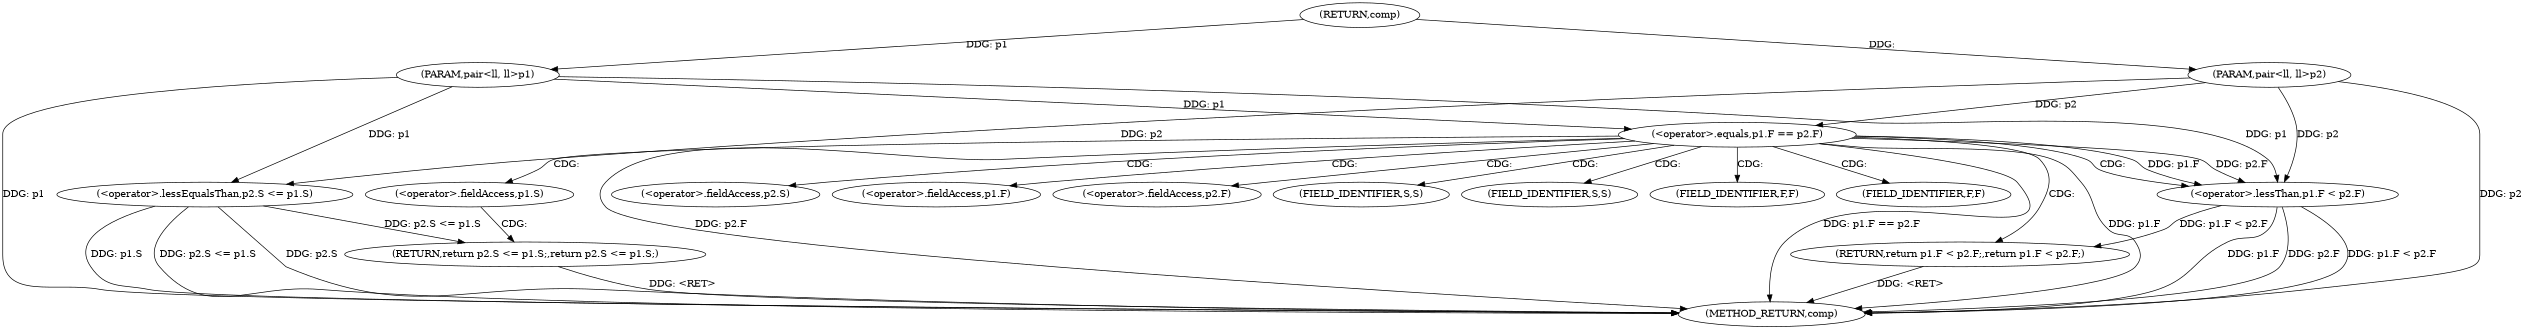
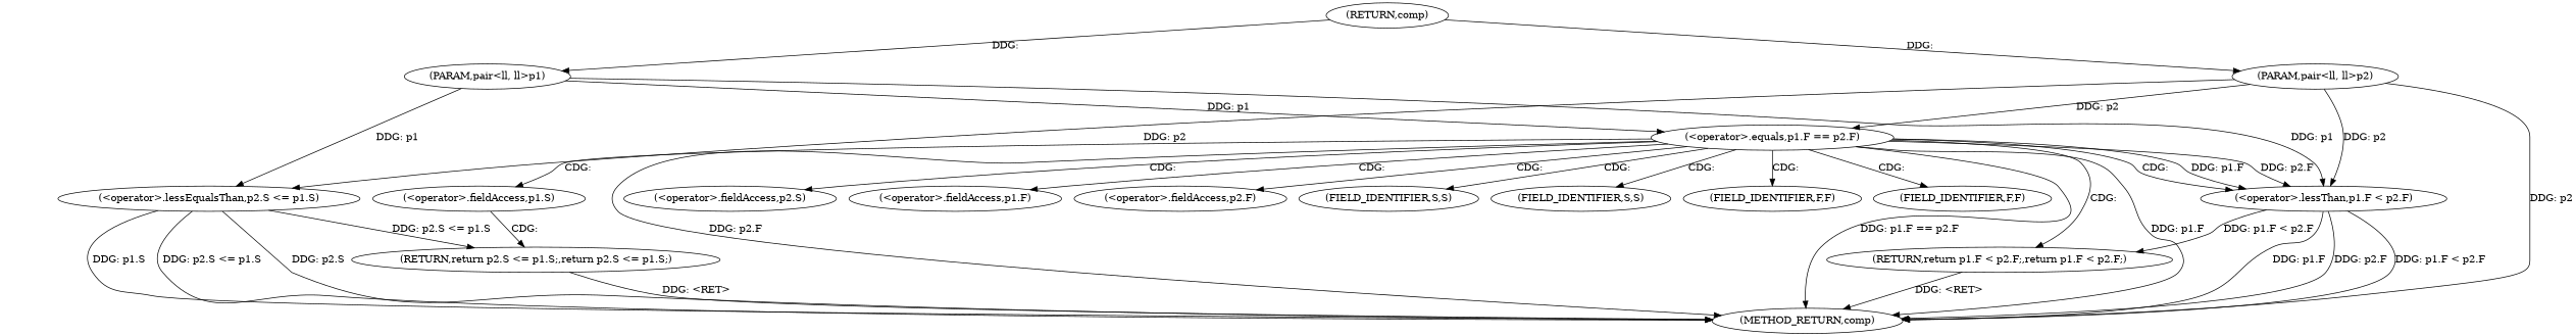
  digraph {
    n1 [label="(RETURN,comp)"]
    n2 [label="(PARAM,pair<ll, ll>p1)"]
    n3 [label="(PARAM,pair<ll, ll>p2)"]
    n4 [label="(METHOD_RETURN,comp)"]
    n5 [label="(<operator>.equals,p1.F == p2.F)"]
    n6 [label="(<operator>.lessEqualsThan,p2.S <= p1.S)"]
    n7 [label="(<operator>.lessThan,p1.F < p2.F)"]
    n8 [label="(RETURN,return p1.F < p2.F;,return p1.F < p2.F;)"]
    n9 [label="(<operator>.fieldAccess,p2.S)"]
    n10 [label="(<operator>.fieldAccess,p1.S)"]
    n11 [label="(<operator>.fieldAccess,p1.F)"]
    n12 [label="(<operator>.fieldAccess,p2.F)"]
    n13 [label="(FIELD_IDENTIFIER,S,S)"]
    n14 [label="(FIELD_IDENTIFIER,S,S)"]
    n15 [label="(FIELD_IDENTIFIER,F,F)"]
    n16 [label="(FIELD_IDENTIFIER,F,F)"]
    n17 [label="(RETURN,return p2.S <= p1.S;,return p2.S <= p1.S;)"]
-   n1 -> n2 [label="DDG: p1"]
+   n1 -> n2 [label="DDG: "]
    n1 -> n3 [label="DDG: "]
-   n2 -> n4 [label="DDG: p1"]
    n2 -> n5 [label="DDG: p1"]
    n2 -> n6 [label="DDG: p1"]
    n2 -> n7 [label="DDG: p1"]
    n3 -> n4 [label="DDG: p2"]
    n3 -> n5 [label="DDG: p2"]
    n3 -> n6 [label="DDG: p2"]
    n3 -> n7 [label="DDG: p2"]
    n5 -> n4 [label="DDG: p1.F"]
    n5 -> n4 [label="DDG: p2.F"]
    n5 -> n4 [label="DDG: p1.F == p2.F"]
    n5 -> n7 [label="DDG: p1.F"]
    n5 -> n7 [label="DDG: p2.F"]
    n5 -> n7 [label="CDG: "]
    n5 -> n8 [label="CDG: "]
    n5 -> n9 [label="CDG: "]
    n5 -> n10 [label="CDG: "]
    n5 -> n11 [label="CDG: "]
    n5 -> n12 [label="CDG: "]
    n5 -> n13 [label="CDG: "]
    n5 -> n14 [label="CDG: "]
    n5 -> n15 [label="CDG: "]
    n5 -> n16 [label="CDG: "]
    n6 -> n4 [label="DDG: p2.S"]
    n6 -> n4 [label="DDG: p1.S"]
    n6 -> n4 [label="DDG: p2.S <= p1.S"]
    n6 -> n17 [label="DDG: p2.S <= p1.S"]
    n7 -> n4 [label="DDG: p1.F"]
    n7 -> n4 [label="DDG: p2.F"]
    n7 -> n4 [label="DDG: p1.F < p2.F"]
    n7 -> n8 [label="DDG: p1.F < p2.F"]
    n8 -> n4 [label="DDG: <RET>"]
    n10 -> n17 [label="CDG: "]
    n17 -> n4 [label="DDG: <RET>"]
  }
